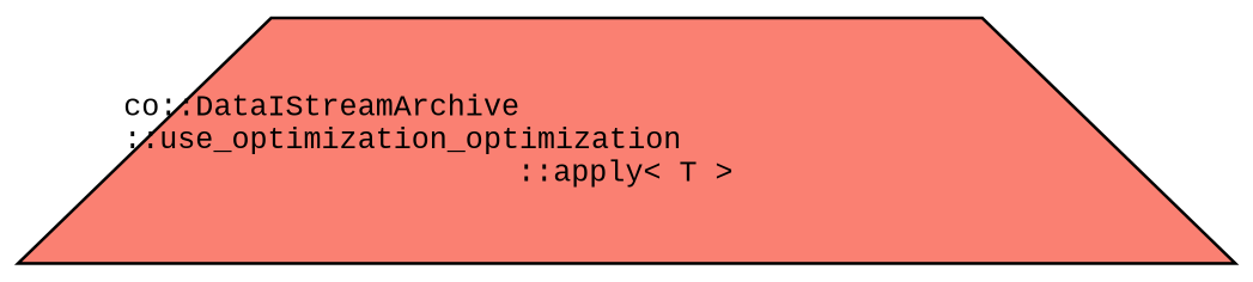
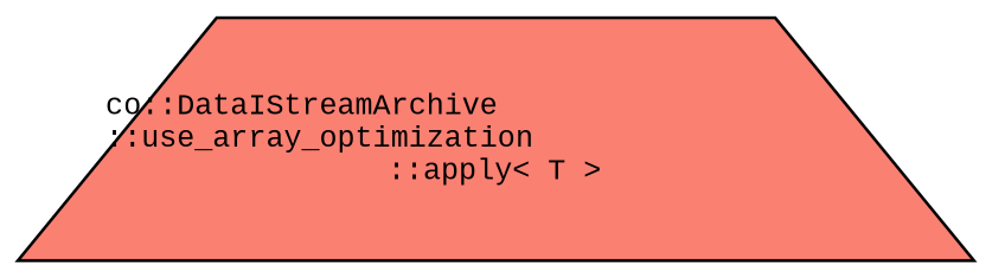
  digraph {
    rankdir=LR
    fontname="Liberation Mono"
-   n1 [color=black fillcolor=salmon fontname="Liberation Mono" fontsize=10 height=0.2 label="co::DataIStreamArchive\l::use_optimization_optimization\l::apply\< T \>" shape=trapezium style=filled width=0.4]
+   n1 [color=black fillcolor=salmon fontname="Liberation Mono" fontsize=10 height=0.2 label="co::DataIStreamArchive\l::use_array_optimization\l::apply\< T \>" shape=trapezium style=filled width=0.4]
  }
